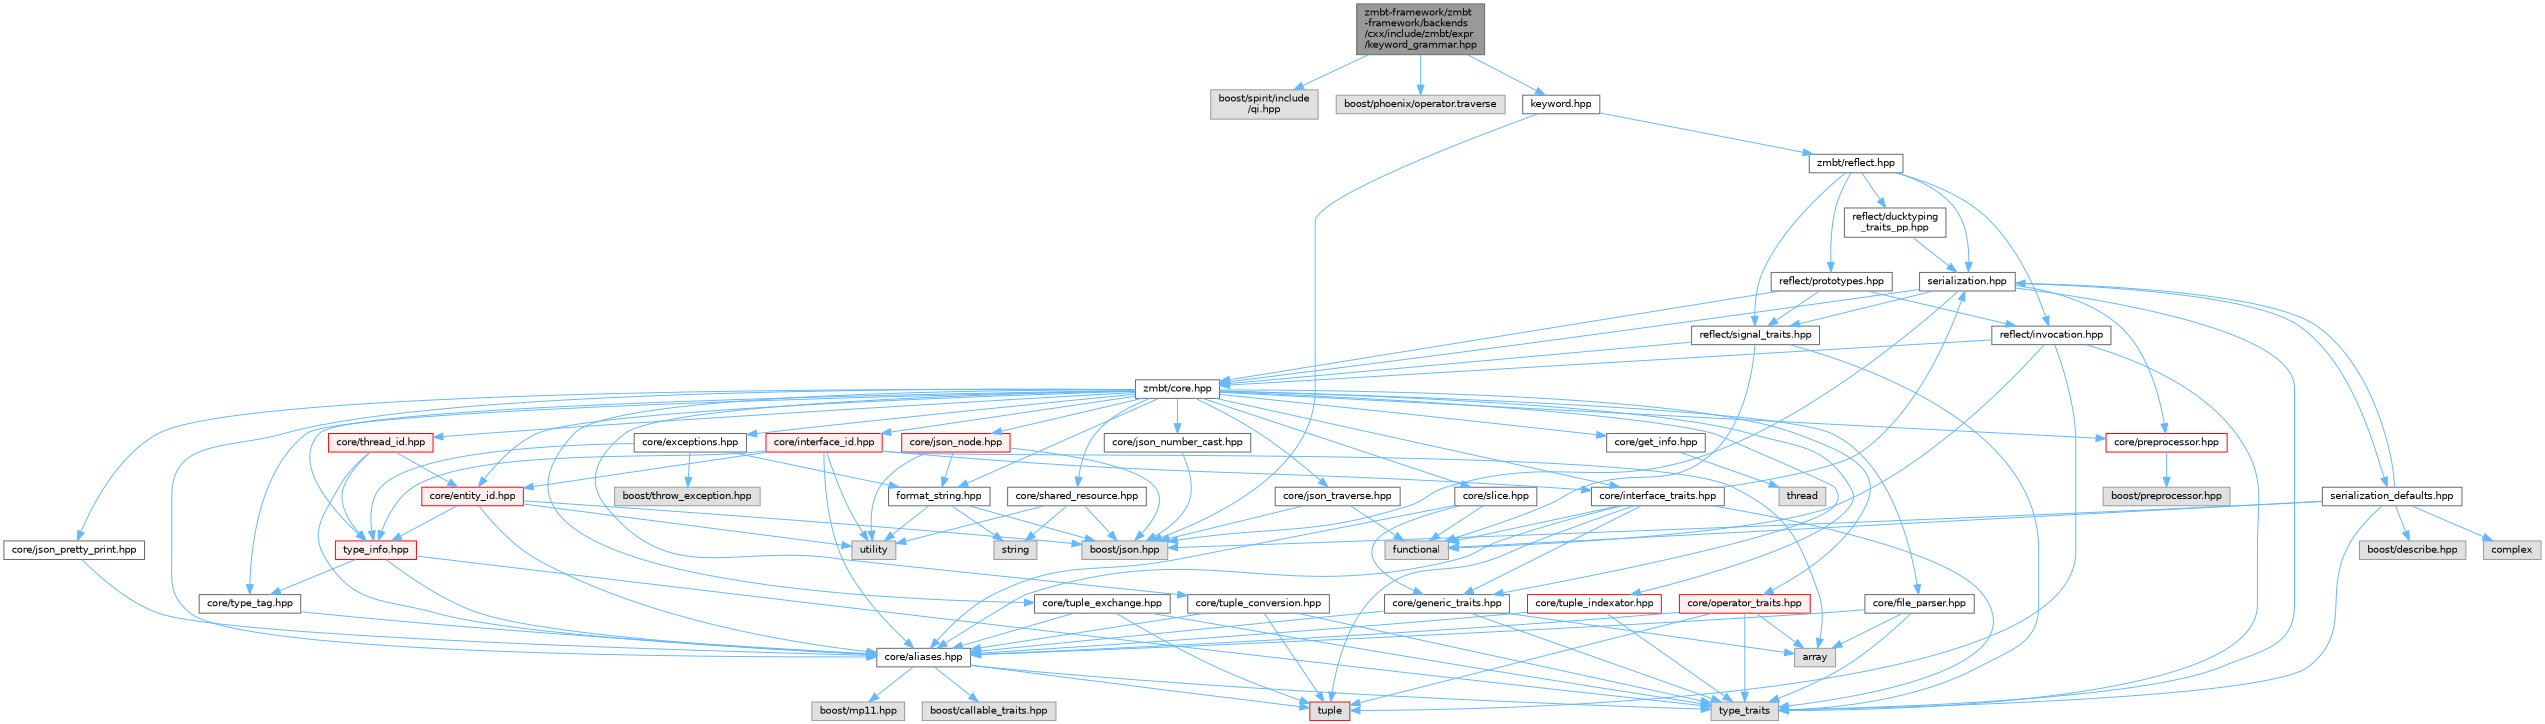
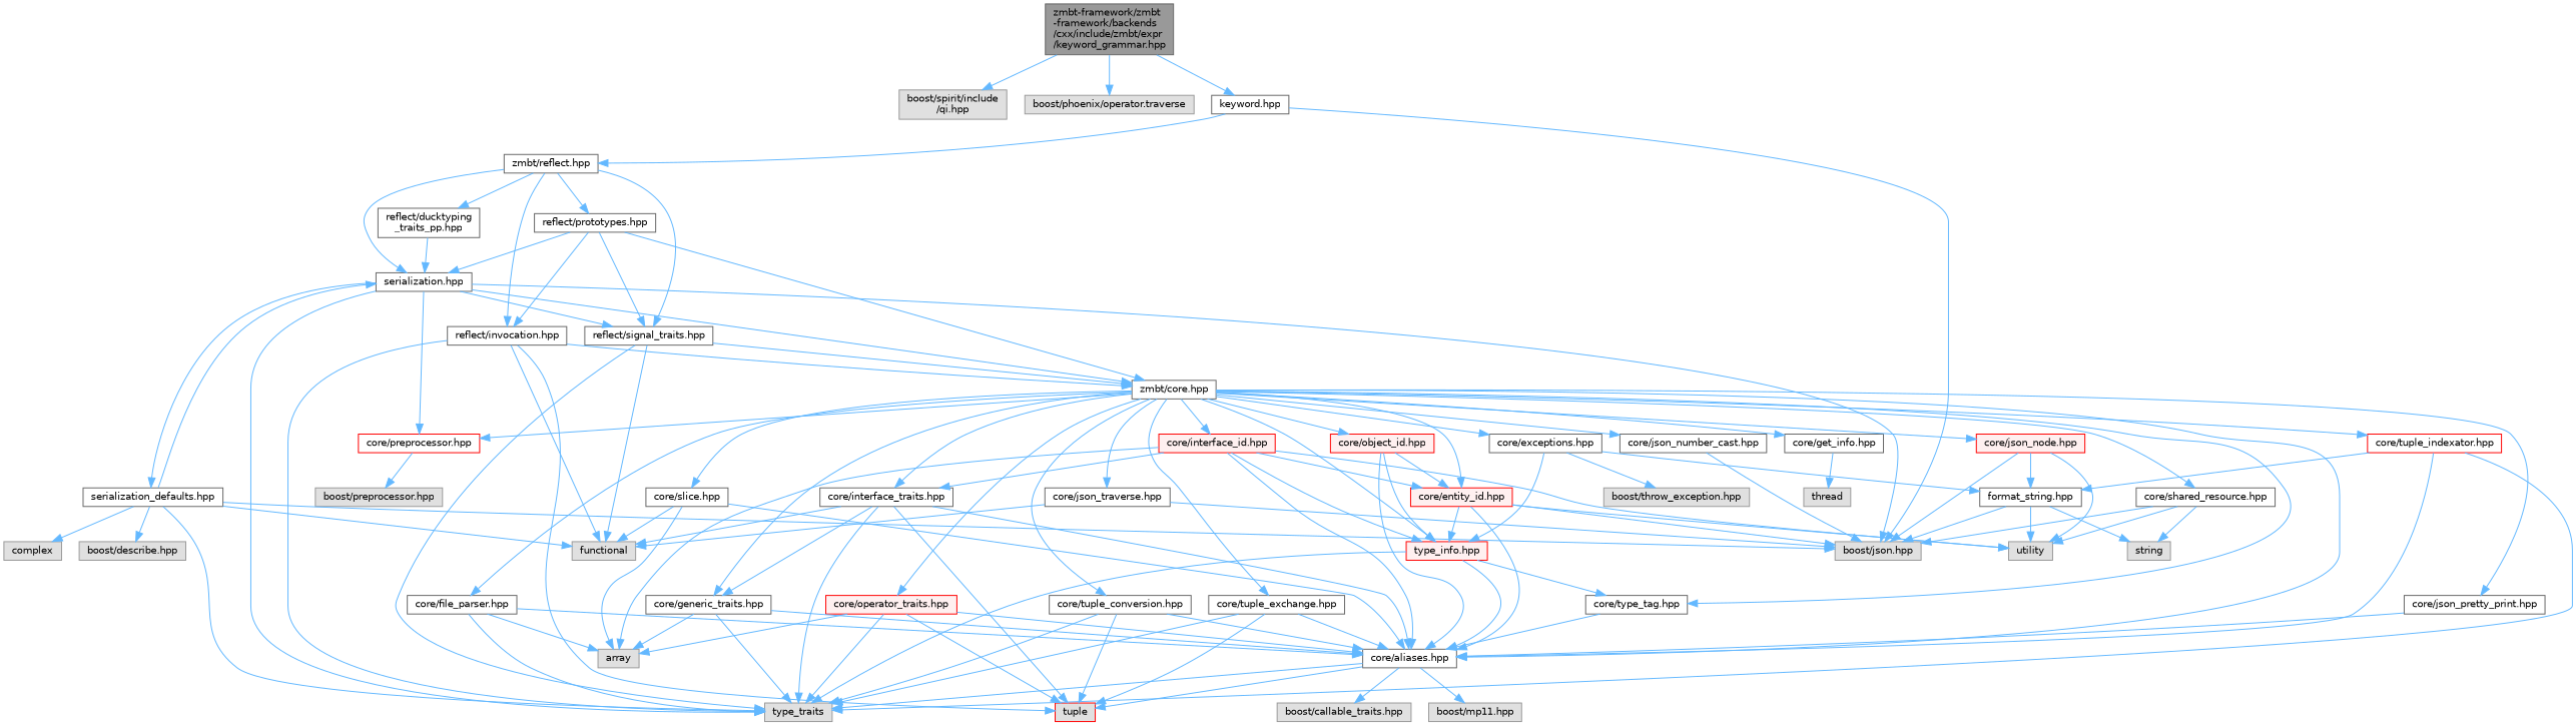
  digraph {
    node [color=grey40 fillcolor=white fontname=Helvetica fontsize=10 shape=box style=filled]
    edge [color=steelblue1 fontname=Helvetica fontsize=10 labelfontname=Helvetica labelfontsize=10 style=solid]
    n1 [color=gray40 fillcolor=grey60 fontcolor=black height=0.2 label="zmbt-framework/zmbt\l-framework/backends\l/cxx/include/zmbt/expr\l/keyword_grammar.hpp" width=0.4]
    n2 [color=grey60 fillcolor="#E0E0E0" height=0.2 label="boost/spirit/include\l/qi.hpp" width=0.4]
    n3 [color=grey60 fillcolor="#E0E0E0" height=0.2 label="boost/phoenix/operator.traverse" width=0.4]
    n4 [height=0.2 label="keyword.hpp" width=0.4]
    n5 [color=grey60 fillcolor="#E0E0E0" height=0.2 label="boost/json.hpp" width=0.4]
    n6 [height=0.2 label="zmbt/reflect.hpp" width=0.4]
    n7 [height=0.2 label="reflect/ducktyping\l_traits_pp.hpp" width=0.4]
    n8 [height=0.2 label="reflect/signal_traits.hpp" width=0.4]
    n9 [height=0.2 label="reflect/invocation.hpp" width=0.4]
    n10 [height=0.2 label="reflect/prototypes.hpp" width=0.4]
    n11 [height=0.2 label="serialization.hpp" width=0.4]
    n12 [color=grey60 fillcolor="#E0E0E0" height=0.2 label=functional width=0.4]
    n13 [color=grey60 fillcolor="#E0E0E0" height=0.2 label=type_traits width=0.4]
    n14 [height=0.2 label="zmbt/core.hpp" width=0.4]
    n15 [color=red fillcolor="#E0E0E0" height=0.2 label=tuple width=0.4]
    n16 [color=red height=0.2 label="core/preprocessor.hpp" width=0.4]
    n17 [height=0.2 label="serialization_defaults.hpp" width=0.4]
    n18 [height=0.2 label="core/aliases.hpp" width=0.4]
    n19 [height=0.2 label="core/exceptions.hpp" width=0.4]
    n20 [height=0.2 label="format_string.hpp" width=0.4]
    n21 [color=red fillcolor="#FFF0F0" height=0.2 label="type_info.hpp" width=0.4]
    n22 [height=0.2 label="core/file_parser.hpp" width=0.4]
    n23 [height=0.2 label="core/generic_traits.hpp" width=0.4]
    n24 [height=0.2 label="core/get_info.hpp" width=0.4]
    n25 [height=0.2 label="core/interface_traits.hpp" width=0.4]
    n26 [color=red fillcolor="#FFF0F0" height=0.2 label="core/json_node.hpp" width=0.4]
    n27 [height=0.2 label="core/json_number_cast.hpp" width=0.4]
    n28 [height=0.2 label="core/json_traverse.hpp" width=0.4]
    n29 [height=0.2 label="core/json_pretty_print.hpp" width=0.4]
    n30 [height=0.2 label="core/slice.hpp" width=0.4]
    n31 [color=red fillcolor="#FFF0F0" height=0.2 label="core/operator_traits.hpp" width=0.4]
    n32 [height=0.2 label="core/shared_resource.hpp" width=0.4]
    n33 [height=0.2 label="core/tuple_conversion.hpp" width=0.4]
    n34 [height=0.2 label="core/tuple_exchange.hpp" width=0.4]
    n35 [color=red height=0.2 label="core/tuple_indexator.hpp" width=0.4]
    n36 [height=0.2 label="core/type_tag.hpp" width=0.4]
    n37 [color=red fillcolor="#FFF0F0" height=0.2 label="core/entity_id.hpp" width=0.4]
    n38 [color=red fillcolor="#FFF0F0" height=0.2 label="core/interface_id.hpp" width=0.4]
-   n39 [color=red fillcolor="#FFF0F0" height=0.2 label="core/thread_id.hpp" width=0.4]
+   n39 [color=red fillcolor="#FFF0F0" height=0.2 label="core/object_id.hpp" width=0.4]
    n40 [color=grey60 fillcolor="#E0E0E0" height=0.2 label="boost/callable_traits.hpp" width=0.4]
    n41 [color=grey60 fillcolor="#E0E0E0" height=0.2 label="boost/mp11.hpp" width=0.4]
    n42 [color=grey60 fillcolor="#E0E0E0" height=0.2 label="boost/throw_exception.hpp" width=0.4]
    n43 [color=grey60 fillcolor="#E0E0E0" height=0.2 label=string width=0.4]
    n44 [color=grey60 fillcolor="#E0E0E0" height=0.2 label=utility width=0.4]
    n45 [color=grey60 fillcolor="#E0E0E0" height=0.2 label=array width=0.4]
    n46 [color=grey60 fillcolor="#E0E0E0" height=0.2 label=thread width=0.4]
    n47 [color=grey60 fillcolor="#E0E0E0" height=0.2 label="boost/preprocessor.hpp" width=0.4]
    n48 [color=grey60 fillcolor="#E0E0E0" height=0.2 label="boost/describe.hpp" width=0.4]
    n49 [color=grey60 fillcolor="#E0E0E0" height=0.2 label=complex width=0.4]
    n1 -> n2
    n1 -> n3
    n1 -> n4
    n4 -> n5
    n4 -> n6
    n6 -> n7
    n6 -> n8
    n6 -> n9
    n6 -> n10
    n6 -> n11
    n7 -> n11
    n8 -> n12
    n8 -> n13
    n8 -> n14
    n9 -> n12
    n9 -> n13
    n9 -> n14
    n9 -> n15
    n10 -> n8
    n10 -> n9
-   n25 -> n11
+   n10 -> n11
    n10 -> n14
    n11 -> n5
    n11 -> n8
    n11 -> n13
    n11 -> n14
    n11 -> n16
    n11 -> n17
    n14 -> n16
    n14 -> n18
    n14 -> n19
-   n14 -> n20
+   n35 -> n20
    n14 -> n21
    n14 -> n22
    n14 -> n23
    n14 -> n24
    n14 -> n25
    n14 -> n26
    n14 -> n27
    n14 -> n28
    n14 -> n29
    n14 -> n30
    n14 -> n31
    n14 -> n32
    n14 -> n33
    n14 -> n34
    n14 -> n35
    n14 -> n36
    n14 -> n37
    n14 -> n38
    n14 -> n39
    n16 -> n47
    n17 -> n5
    n17 -> n11
    n17 -> n12
    n17 -> n13
    n17 -> n48
    n17 -> n49
    n18 -> n13
    n18 -> n15
    n18 -> n40
    n18 -> n41
    n19 -> n20
    n19 -> n21
    n19 -> n42
    n20 -> n5
    n20 -> n43
    n20 -> n44
    n21 -> n13
    n21 -> n18
    n21 -> n36
    n22 -> n13
    n22 -> n18
    n22 -> n45
    n23 -> n13
    n23 -> n18
    n23 -> n45
    n24 -> n46
    n25 -> n12
    n25 -> n13
    n25 -> n15
    n25 -> n18
    n25 -> n23
    n26 -> n5
    n26 -> n20
    n26 -> n44
    n27 -> n5
    n28 -> n5
    n28 -> n12
    n29 -> n18
    n30 -> n12
    n30 -> n18
-   n30 -> n23
+   n30 -> n45
    n31 -> n13
    n31 -> n15
    n31 -> n18
    n31 -> n45
    n32 -> n5
    n32 -> n43
    n32 -> n44
    n33 -> n13
    n33 -> n15
    n33 -> n18
    n34 -> n13
    n34 -> n15
    n34 -> n18
    n35 -> n13
    n35 -> n18
    n36 -> n18
    n37 -> n5
    n37 -> n18
    n37 -> n21
    n37 -> n44
    n38 -> n18
    n38 -> n21
    n38 -> n25
    n38 -> n37
    n38 -> n44
    n38 -> n45
    n39 -> n18
    n39 -> n21
    n39 -> n37
  }
